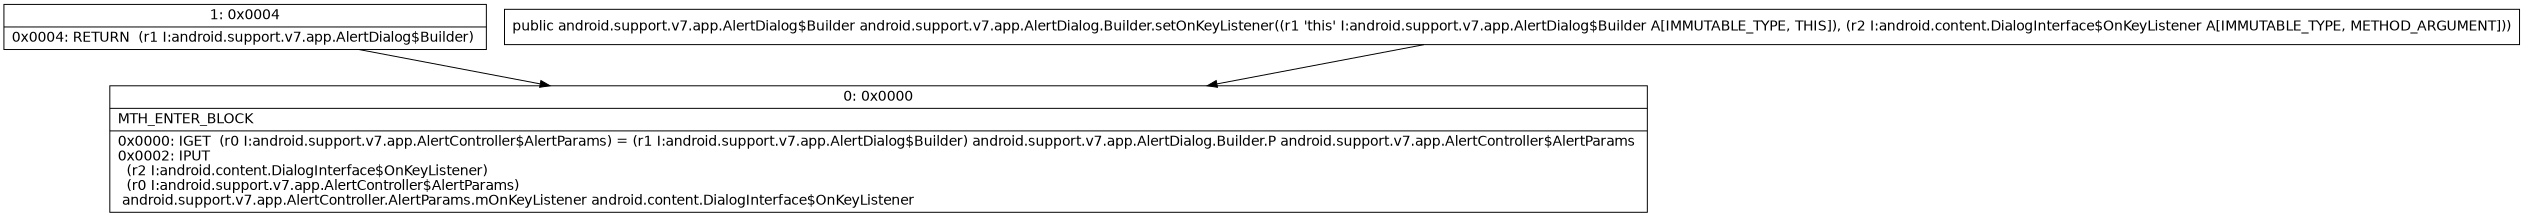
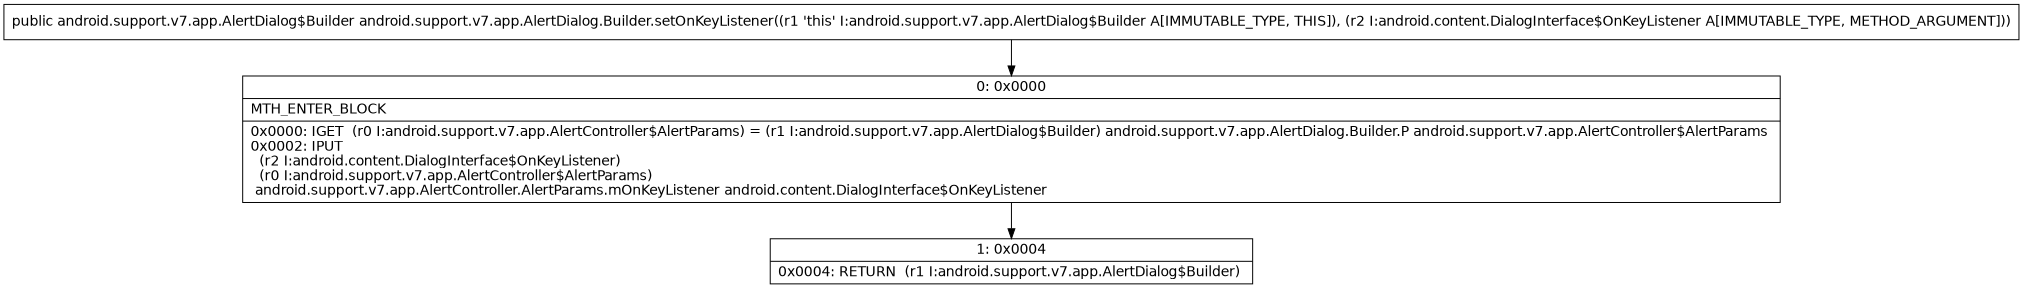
  digraph {
    fontname="DejaVu Sans"
    node [shape=record fontname="DejaVu Sans"]
    edge [fontname="DejaVu Sans"]
    n1 [label="{0\:\ 0x0000|MTH_ENTER_BLOCK\l|0x0000: IGET  (r0 I:android.support.v7.app.AlertController$AlertParams) = (r1 I:android.support.v7.app.AlertDialog$Builder) android.support.v7.app.AlertDialog.Builder.P android.support.v7.app.AlertController$AlertParams \l0x0002: IPUT  \l  (r2 I:android.content.DialogInterface$OnKeyListener)\l  (r0 I:android.support.v7.app.AlertController$AlertParams)\l android.support.v7.app.AlertController.AlertParams.mOnKeyListener android.content.DialogInterface$OnKeyListener \l}"]
    n2 [label="{1\:\ 0x0004|0x0004: RETURN  (r1 I:android.support.v7.app.AlertDialog$Builder) \l}"]
    n3 [label="{public android.support.v7.app.AlertDialog$Builder android.support.v7.app.AlertDialog.Builder.setOnKeyListener((r1 'this' I:android.support.v7.app.AlertDialog$Builder A[IMMUTABLE_TYPE, THIS]), (r2 I:android.content.DialogInterface$OnKeyListener A[IMMUTABLE_TYPE, METHOD_ARGUMENT])) }"]
-   n2 -> n1
+   n1 -> n2
    n3 -> n1
  }
